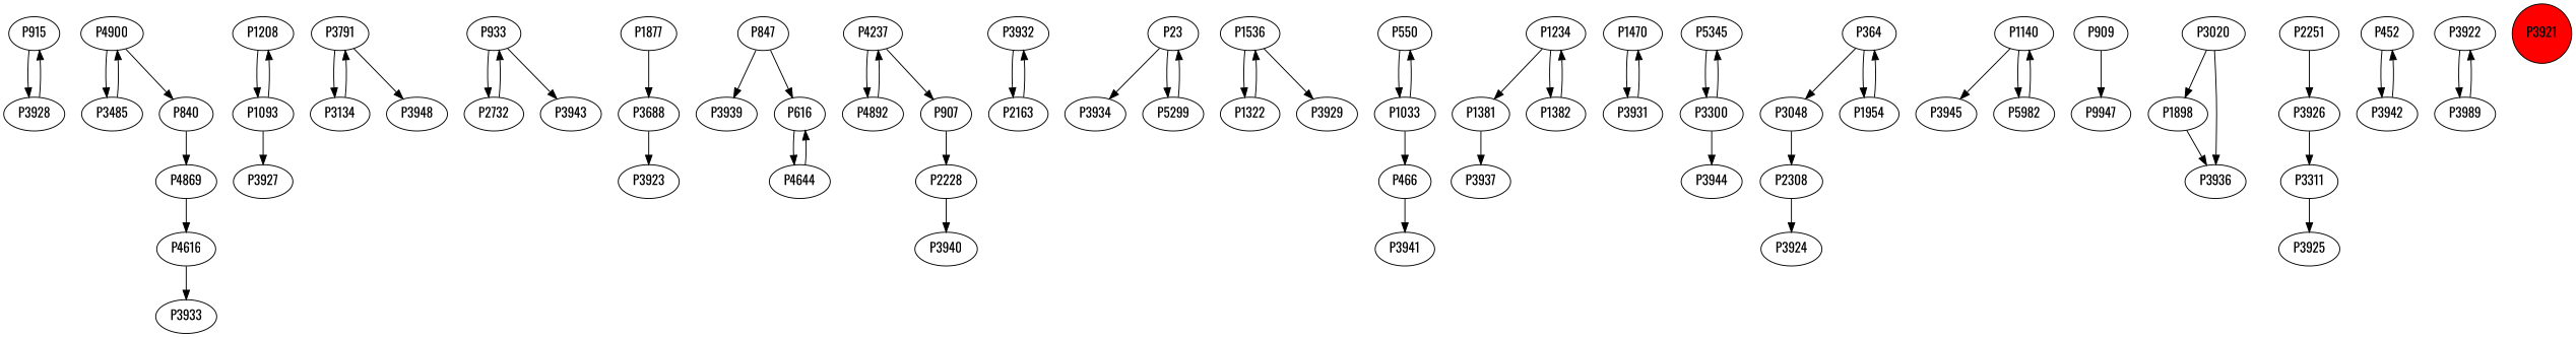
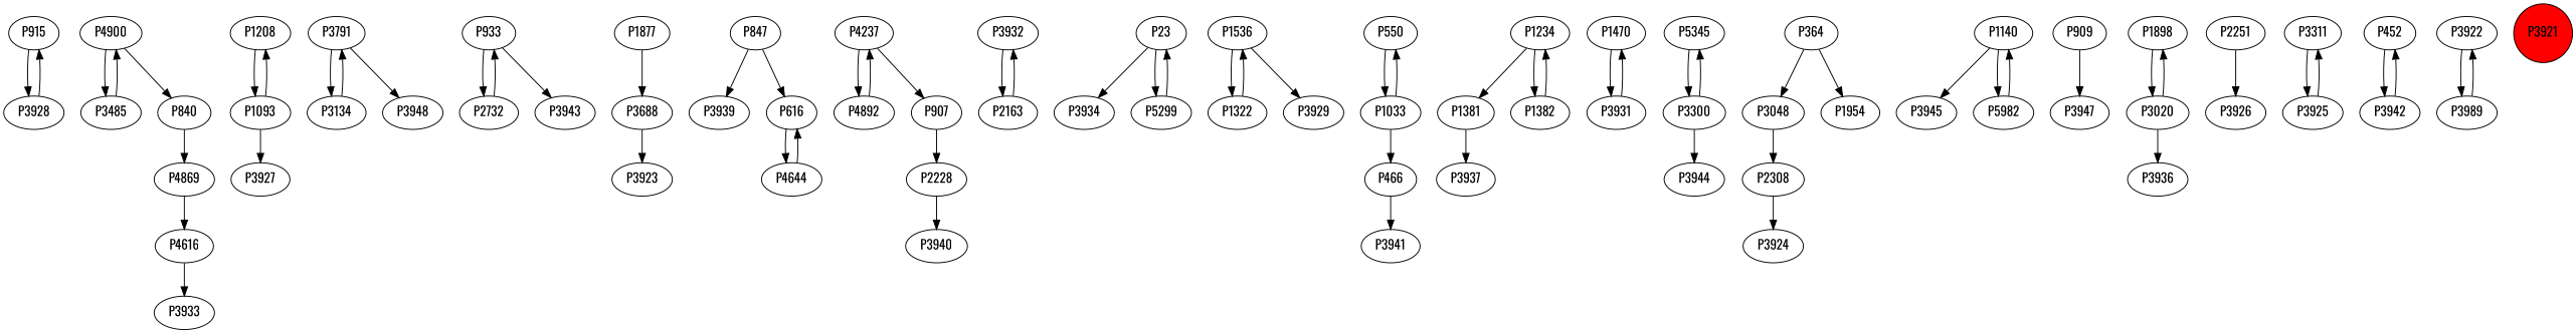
  digraph {
    fontname=Oswald
    node [fontname=Oswald]
    edge [fontname=Oswald]
    P915
    P3928
    P4616
    P3933
    P1208
    P1093
    P3927
    P3791
    P3134
    P3948
    P933
    P2732
    P3943
    P3688
    P3923
    P847
    P3939
    P616
    P3485
    P4900
    P840
    P4869
    P4237
    P4892
    P907
    P2228
    P4644
    P3932
    P2163
    P23
    P3934
    P5299
    P1536
    P1322
    P3929
    P550
    P1033
    P466
    P3941
    P1234
    P1381
    P1382
    P3937
    P1470
    P3931
    P5345
    P3300
    P3944
    P3940
    P364
    P3048
    P1954
    P2308
    P3924
    P1140
    P3945
    P5982
    P909
-   P3947 [label=P9947]
+   P3947
    P1877
    P1898
    P3020
    P3936
    P2251
    P3926
    P3311
    P3925
    P452
    P3942
    P3922
    P3989
    P3921 [fillcolor=red shape=circle style=filled]
    P915 -> P3928
    P3928 -> P915
    P4616 -> P3933
    P1208 -> P1093
    P1093 -> P1208
    P1093 -> P3927
    P3791 -> P3134
    P3791 -> P3948
    P3134 -> P3791
    P933 -> P2732
    P933 -> P3943
    P2732 -> P933
    P3688 -> P3923
    P847 -> P3939
    P847 -> P616
    P616 -> P4644
    P3485 -> P4900
    P4900 -> P3485
    P4900 -> P840
    P840 -> P4869
    P4869 -> P4616
    P4237 -> P4892
    P4237 -> P907
    P4892 -> P4237
    P907 -> P2228
    P2228 -> P3940
    P4644 -> P616
    P3932 -> P2163
    P2163 -> P3932
    P23 -> P3934
    P23 -> P5299
    P5299 -> P23
    P1536 -> P1322
    P1536 -> P3929
    P1322 -> P1536
    P550 -> P1033
    P1033 -> P550
    P1033 -> P466
    P466 -> P3941
    P1234 -> P1381
    P1234 -> P1382
    P1381 -> P3937
    P1382 -> P1234
    P1470 -> P3931
    P3931 -> P1470
    P5345 -> P3300
    P3300 -> P5345
    P3300 -> P3944
    P364 -> P3048
    P364 -> P1954
    P3048 -> P2308
-   P1954 -> P364
    P2308 -> P3924
    P1140 -> P3945
    P1140 -> P5982
    P5982 -> P1140
    P909 -> P3947
    P1877 -> P3688
-   P1898 -> P3936
+   P1898 -> P3020
    P3020 -> P1898
    P3020 -> P3936
    P2251 -> P3926
    P3311 -> P3925
-   P3926 -> P3311
+   P3925 -> P3311
    P452 -> P3942
    P3942 -> P452
    P3922 -> P3989
    P3989 -> P3922
  }
